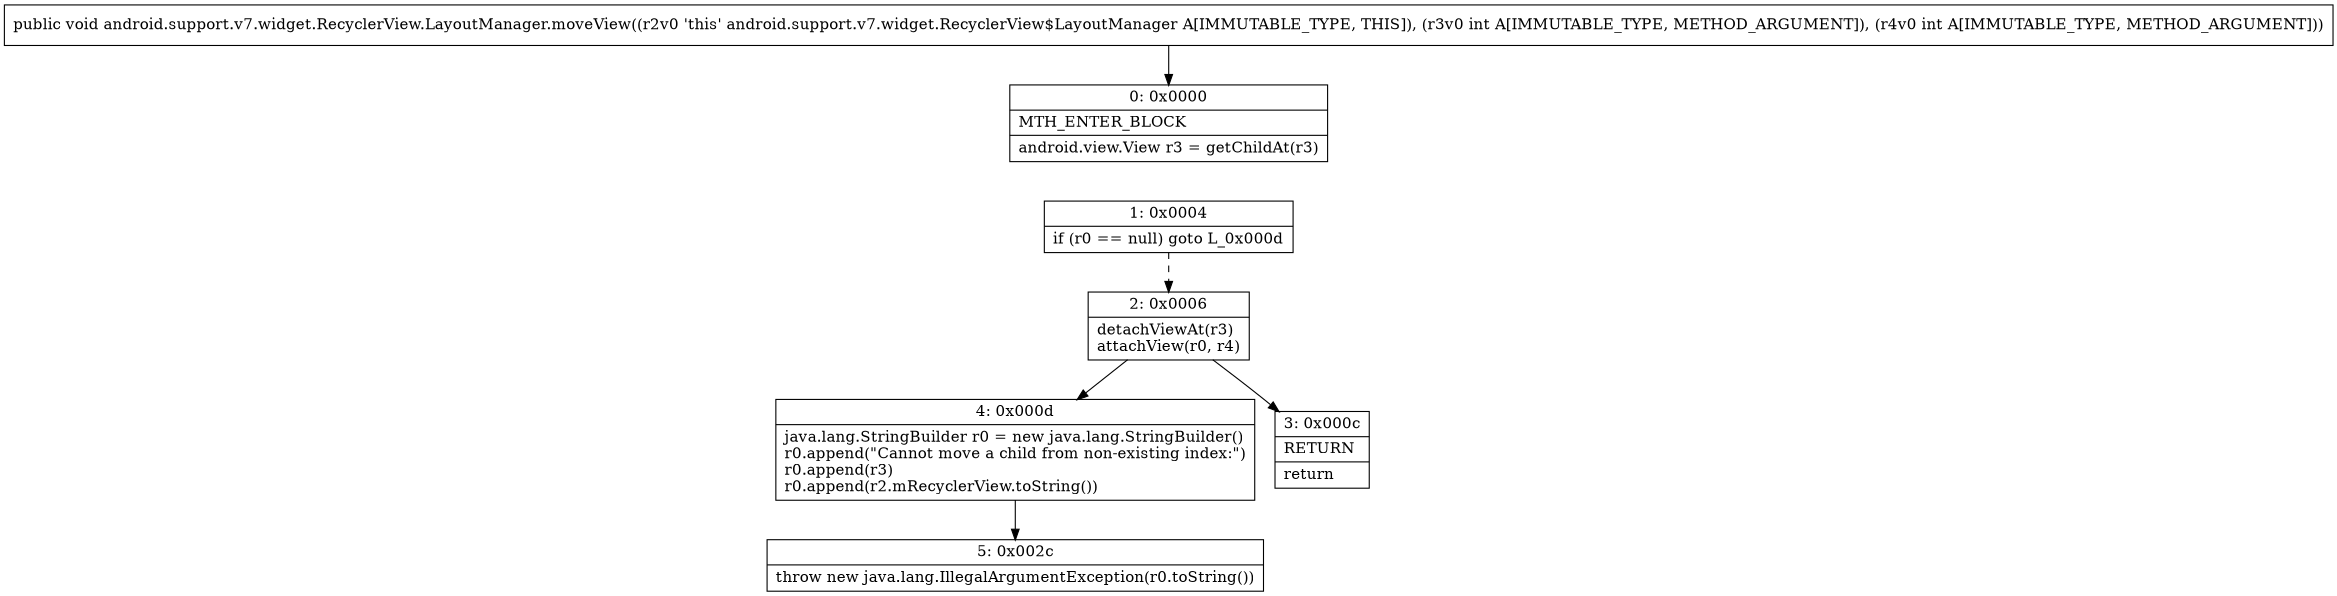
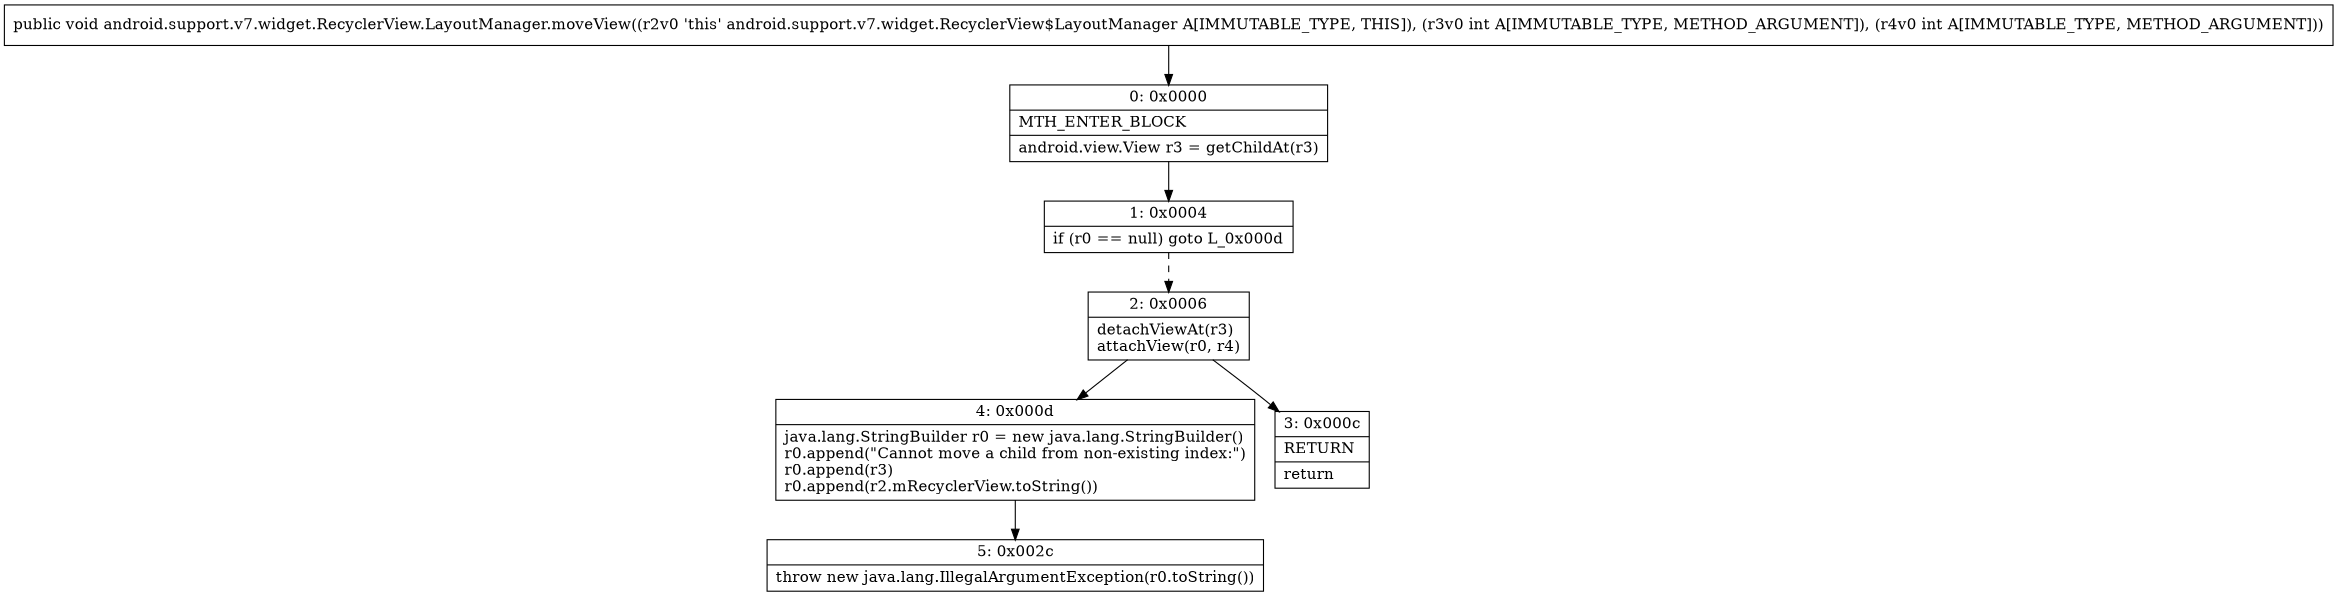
  digraph {
    node [shape=record]
    n1 [label="{0\:\ 0x0000|MTH_ENTER_BLOCK\l|android.view.View r3 = getChildAt(r3)\l}"]
    n2 [label="{1\:\ 0x0004|if (r0 == null) goto L_0x000d\l}"]
    n3 [label="{2\:\ 0x0006|detachViewAt(r3)\lattachView(r0, r4)\l}"]
    n4 [label="{4\:\ 0x000d|java.lang.StringBuilder r0 = new java.lang.StringBuilder()\lr0.append(\"Cannot move a child from non\-existing index:\")\lr0.append(r3)\lr0.append(r2.mRecyclerView.toString())\l}"]
    n5 [label="{3\:\ 0x000c|RETURN\l|return\l}"]
    n6 [label="{5\:\ 0x002c|throw new java.lang.IllegalArgumentException(r0.toString())\l}"]
    n7 [label="{public void android.support.v7.widget.RecyclerView.LayoutManager.moveView((r2v0 'this' android.support.v7.widget.RecyclerView$LayoutManager A[IMMUTABLE_TYPE, THIS]), (r3v0 int A[IMMUTABLE_TYPE, METHOD_ARGUMENT]), (r4v0 int A[IMMUTABLE_TYPE, METHOD_ARGUMENT])) }"]
+   n1 -> n2
    n2 -> n3 [style=dashed]
    n3 -> n4
    n3 -> n5
    n4 -> n6
    n7 -> n1
  }
